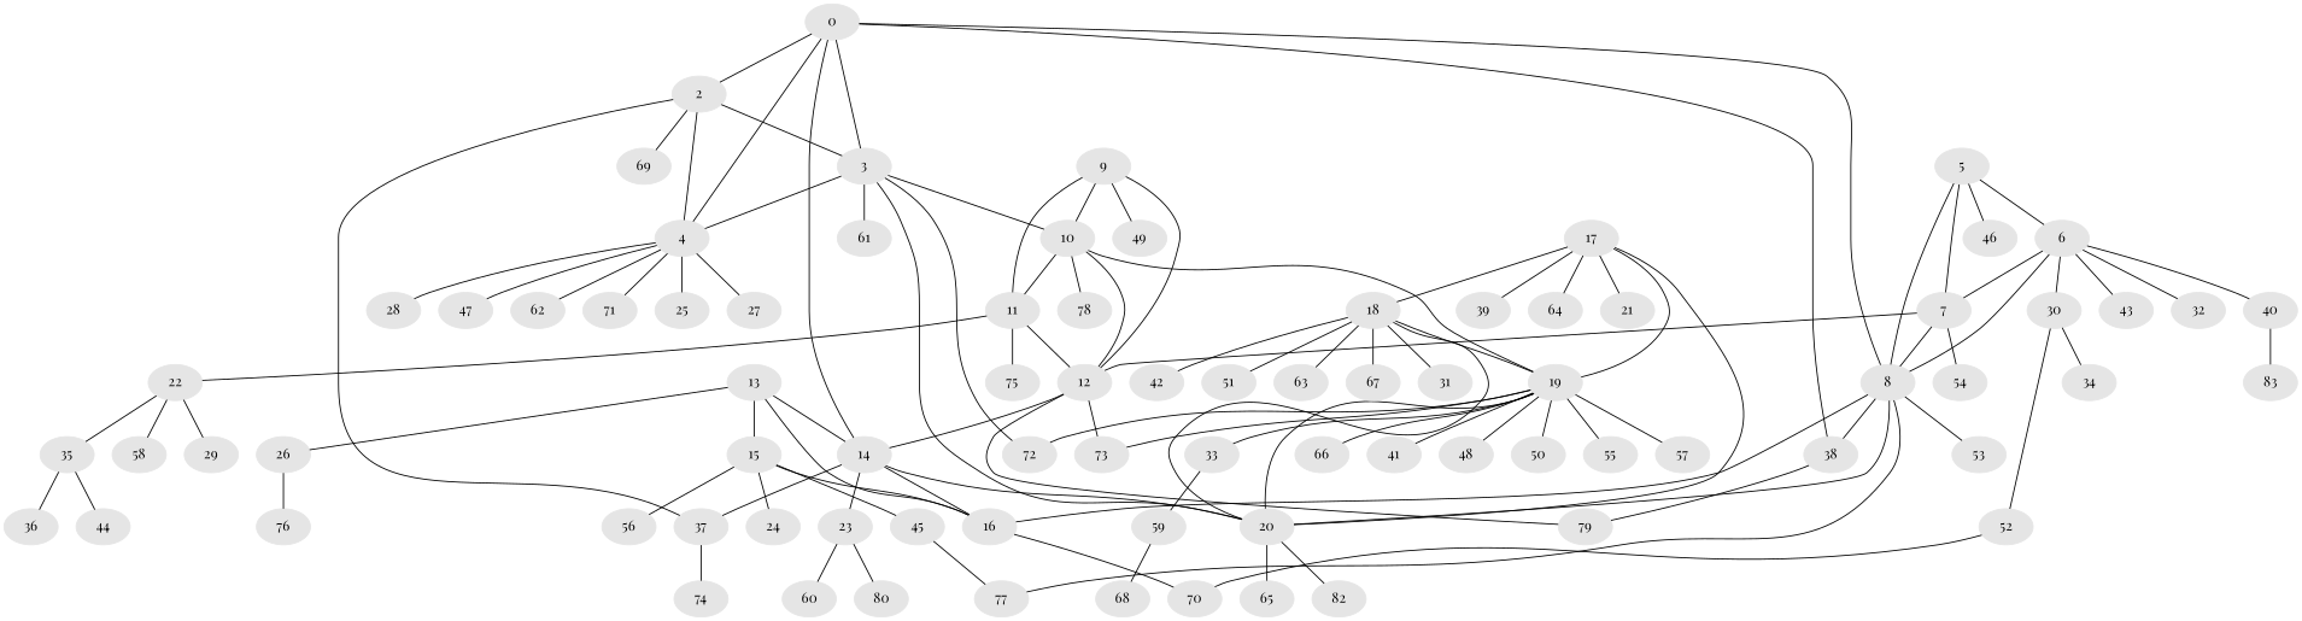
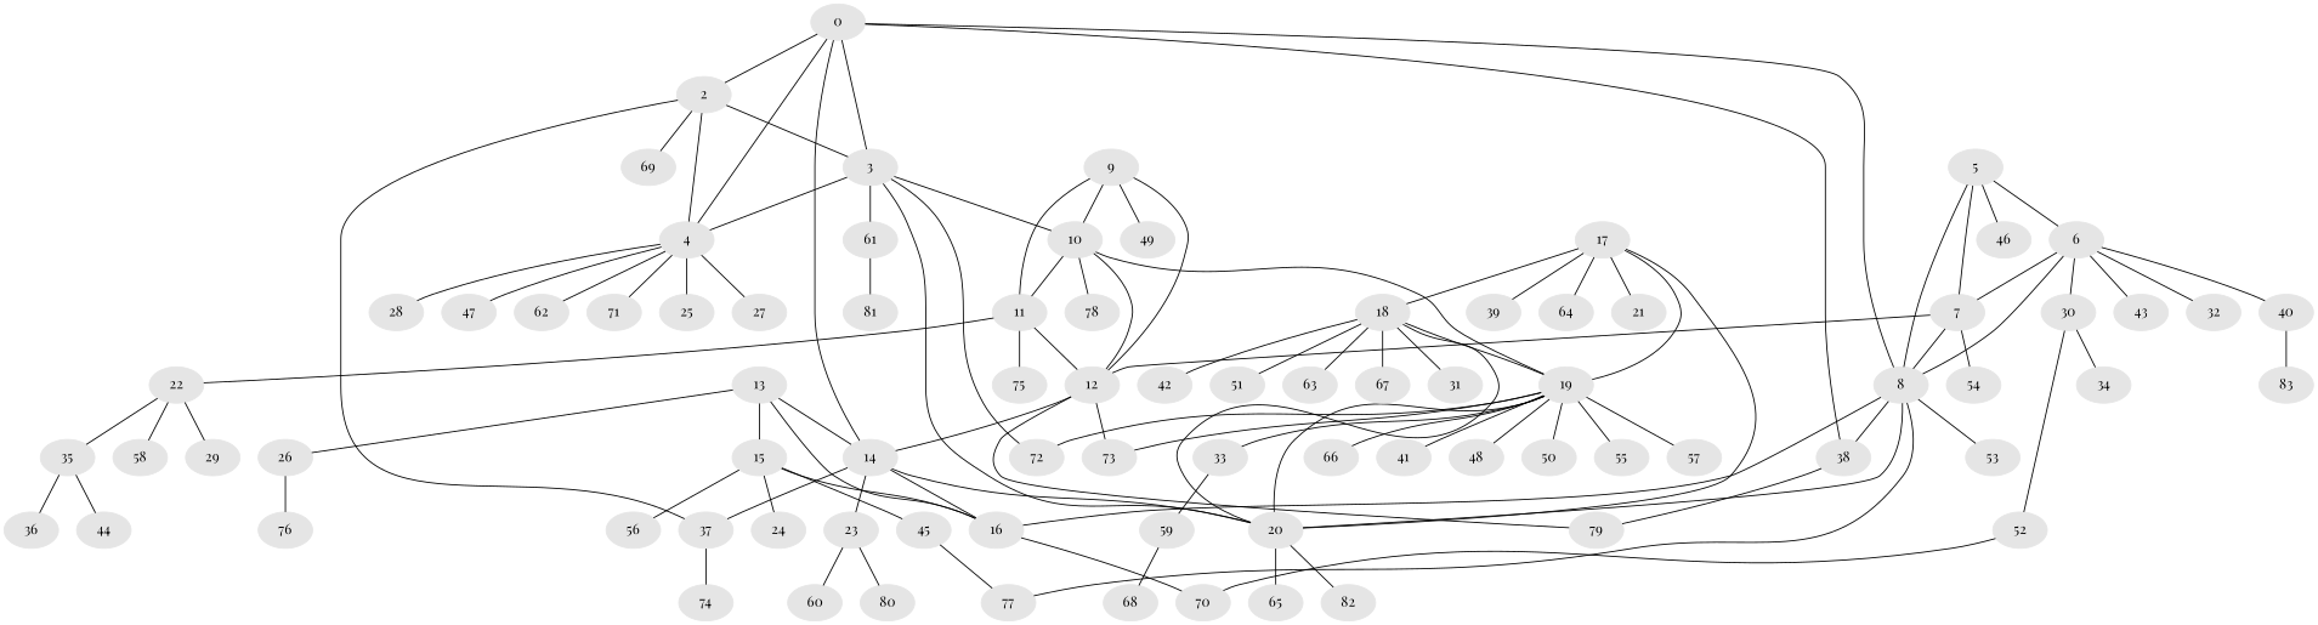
  graph {
    fontname="Playfair Display"
    node [color=gray90 fontname="Playfair Display" style=filled]
    edge [fontname="Playfair Display"]
    n1 [label=0]
    2
    3
    4
    8
    14
    38
    37
    69
    10
    20
    61
    72
    25
    27
    28
    47
    62
    71
    16
    53
    77
    23
    79
    74
    12
    11
    19
    78
    65
    82
+   81
    5
    6
    7
    46
    30
    32
    40
    43
    54
    34
    52
    83
    73
    70
    9
    49
    22
    75
    33
    41
    48
    50
    55
    57
    66
    29
    35
    58
    13
    15
    26
    24
    45
    56
    76
    60
    80
    17
    18
    21
    39
    64
    31
    42
    51
    63
    67
    59
    36
    44
    68
    n1 -- 2
    n1 -- 3
    n1 -- 4
    n1 -- 8
    n1 -- 14
    n1 -- 38
    2 -- 3
    2 -- 4
    2 -- 37
    2 -- 69
    3 -- 4
    3 -- 10
    3 -- 20
    3 -- 61
    3 -- 72
    4 -- 25
    4 -- 27
    4 -- 28
    4 -- 47
    4 -- 62
    4 -- 71
    8 -- 38
    8 -- 20
    8 -- 16
    8 -- 53
    8 -- 77
    14 -- 37
    14 -- 20
    14 -- 16
    14 -- 23
    38 -- 79
    37 -- 74
    10 -- 12
    10 -- 11
    10 -- 19
    10 -- 78
    20 -- 65
    20 -- 82
+   61 -- 81
    16 -- 70
    23 -- 60
    23 -- 80
    12 -- 14
    12 -- 79
    12 -- 73
    11 -- 12
    11 -- 22
    11 -- 75
    19 -- 20
    19 -- 72
    19 -- 73
    19 -- 33
    19 -- 41
    19 -- 48
    19 -- 50
    19 -- 55
    19 -- 57
    19 -- 66
    5 -- 8
    5 -- 6
    5 -- 7
    5 -- 46
    6 -- 8
    6 -- 7
    6 -- 30
    6 -- 32
    6 -- 40
    6 -- 43
    7 -- 8
    7 -- 12
    7 -- 54
    30 -- 34
    30 -- 52
    40 -- 83
    52 -- 70
    9 -- 10
    9 -- 12
    9 -- 11
    9 -- 49
    22 -- 29
    22 -- 35
    22 -- 58
    33 -- 59
    35 -- 36
    35 -- 44
    13 -- 14
    13 -- 16
    13 -- 15
    13 -- 26
    15 -- 16
    15 -- 24
    15 -- 45
    15 -- 56
    26 -- 76
    45 -- 77
    17 -- 20
    17 -- 19
    17 -- 18
    17 -- 21
    17 -- 39
    17 -- 64
    18 -- 20
    18 -- 19
    18 -- 31
    18 -- 42
    18 -- 51
    18 -- 63
    18 -- 67
    59 -- 68
  }
